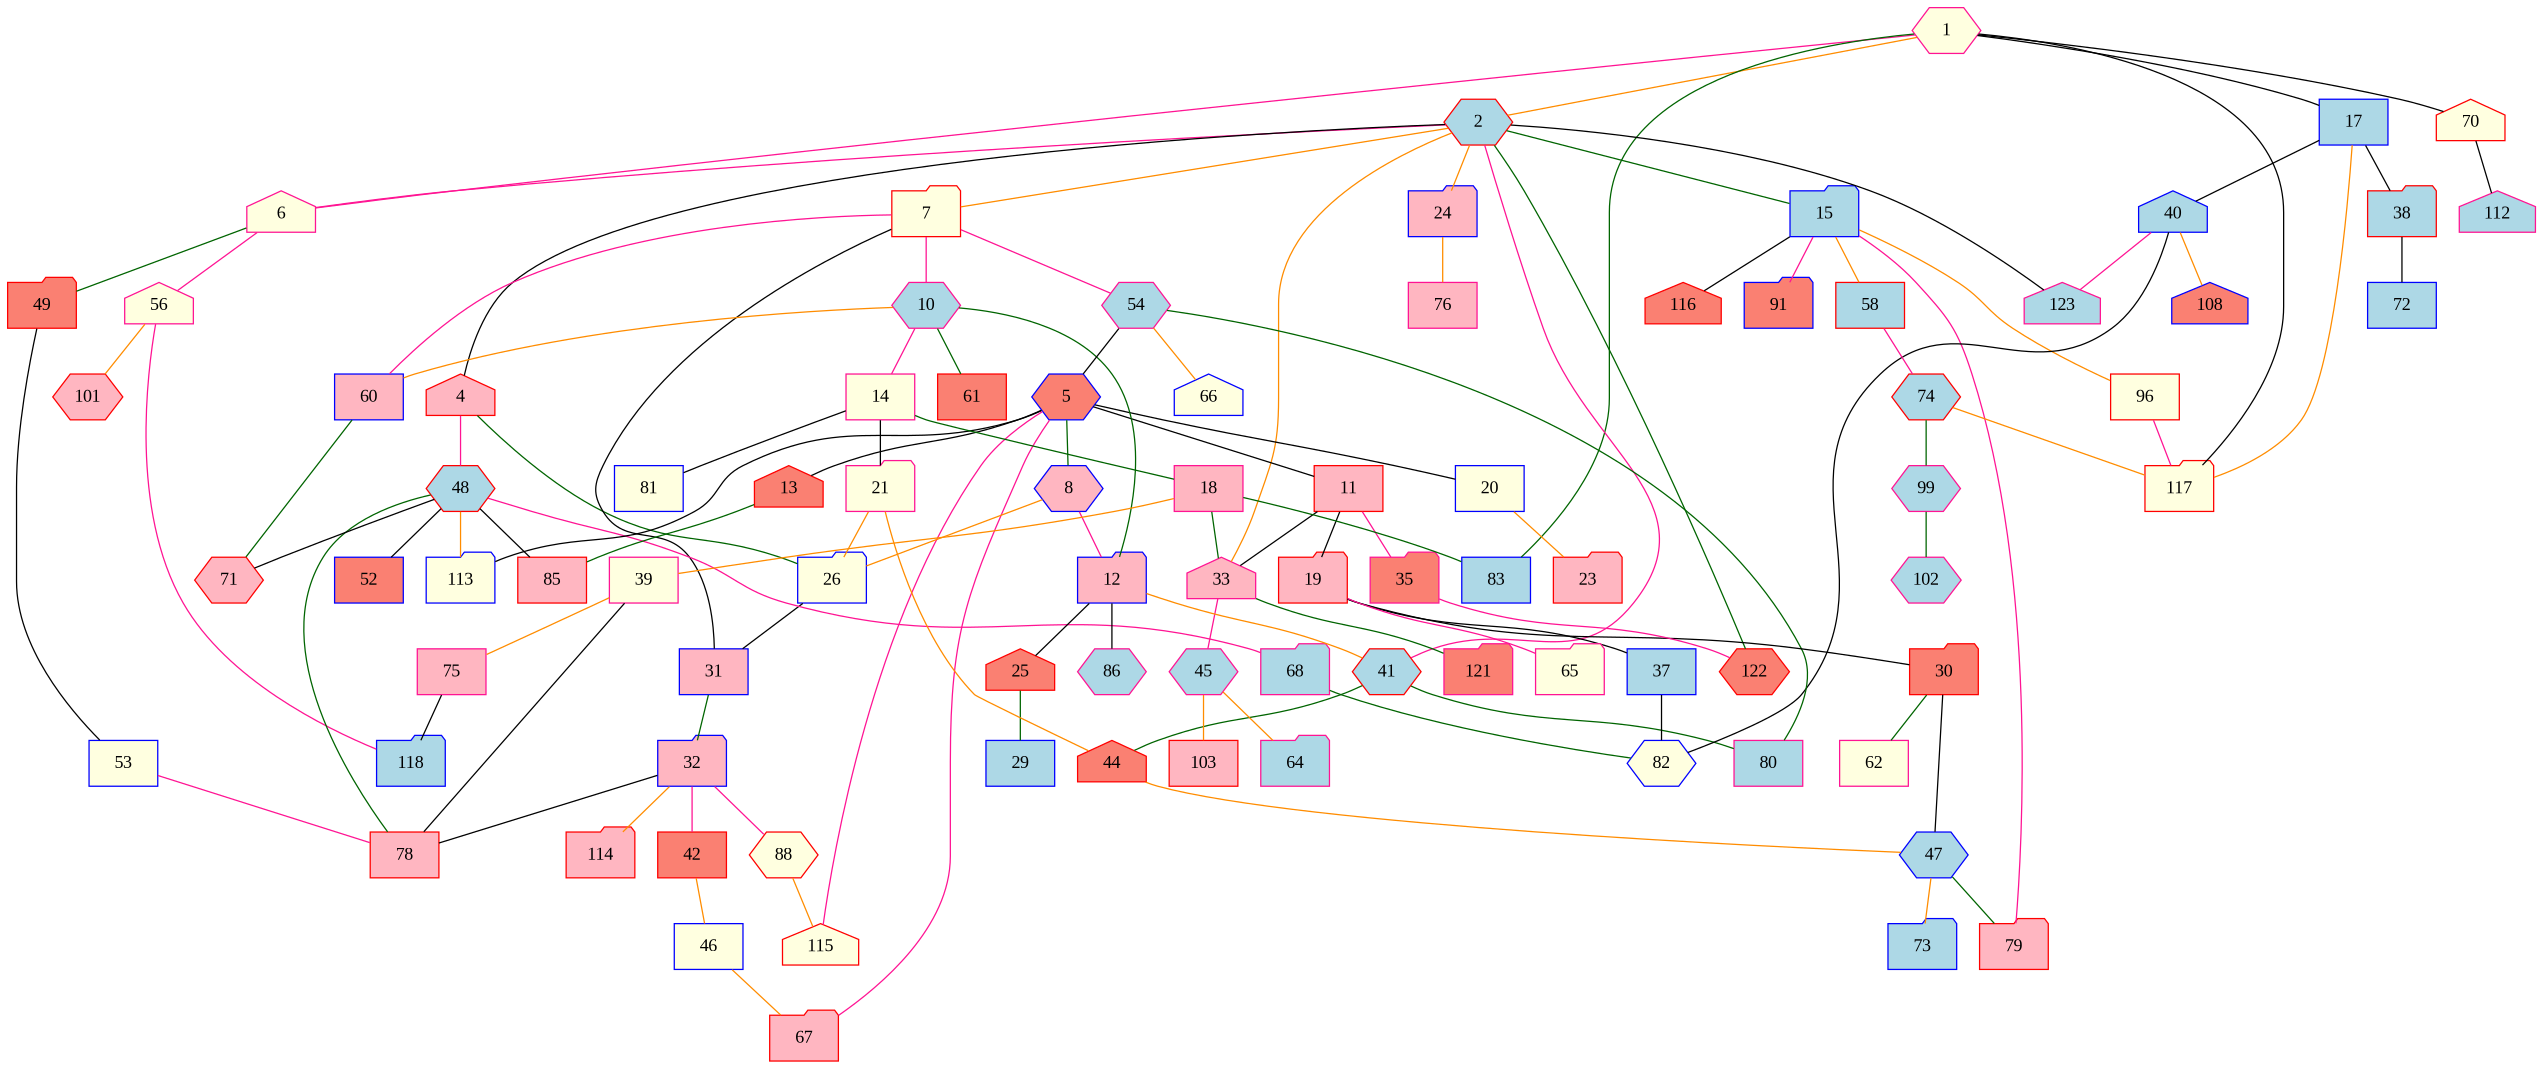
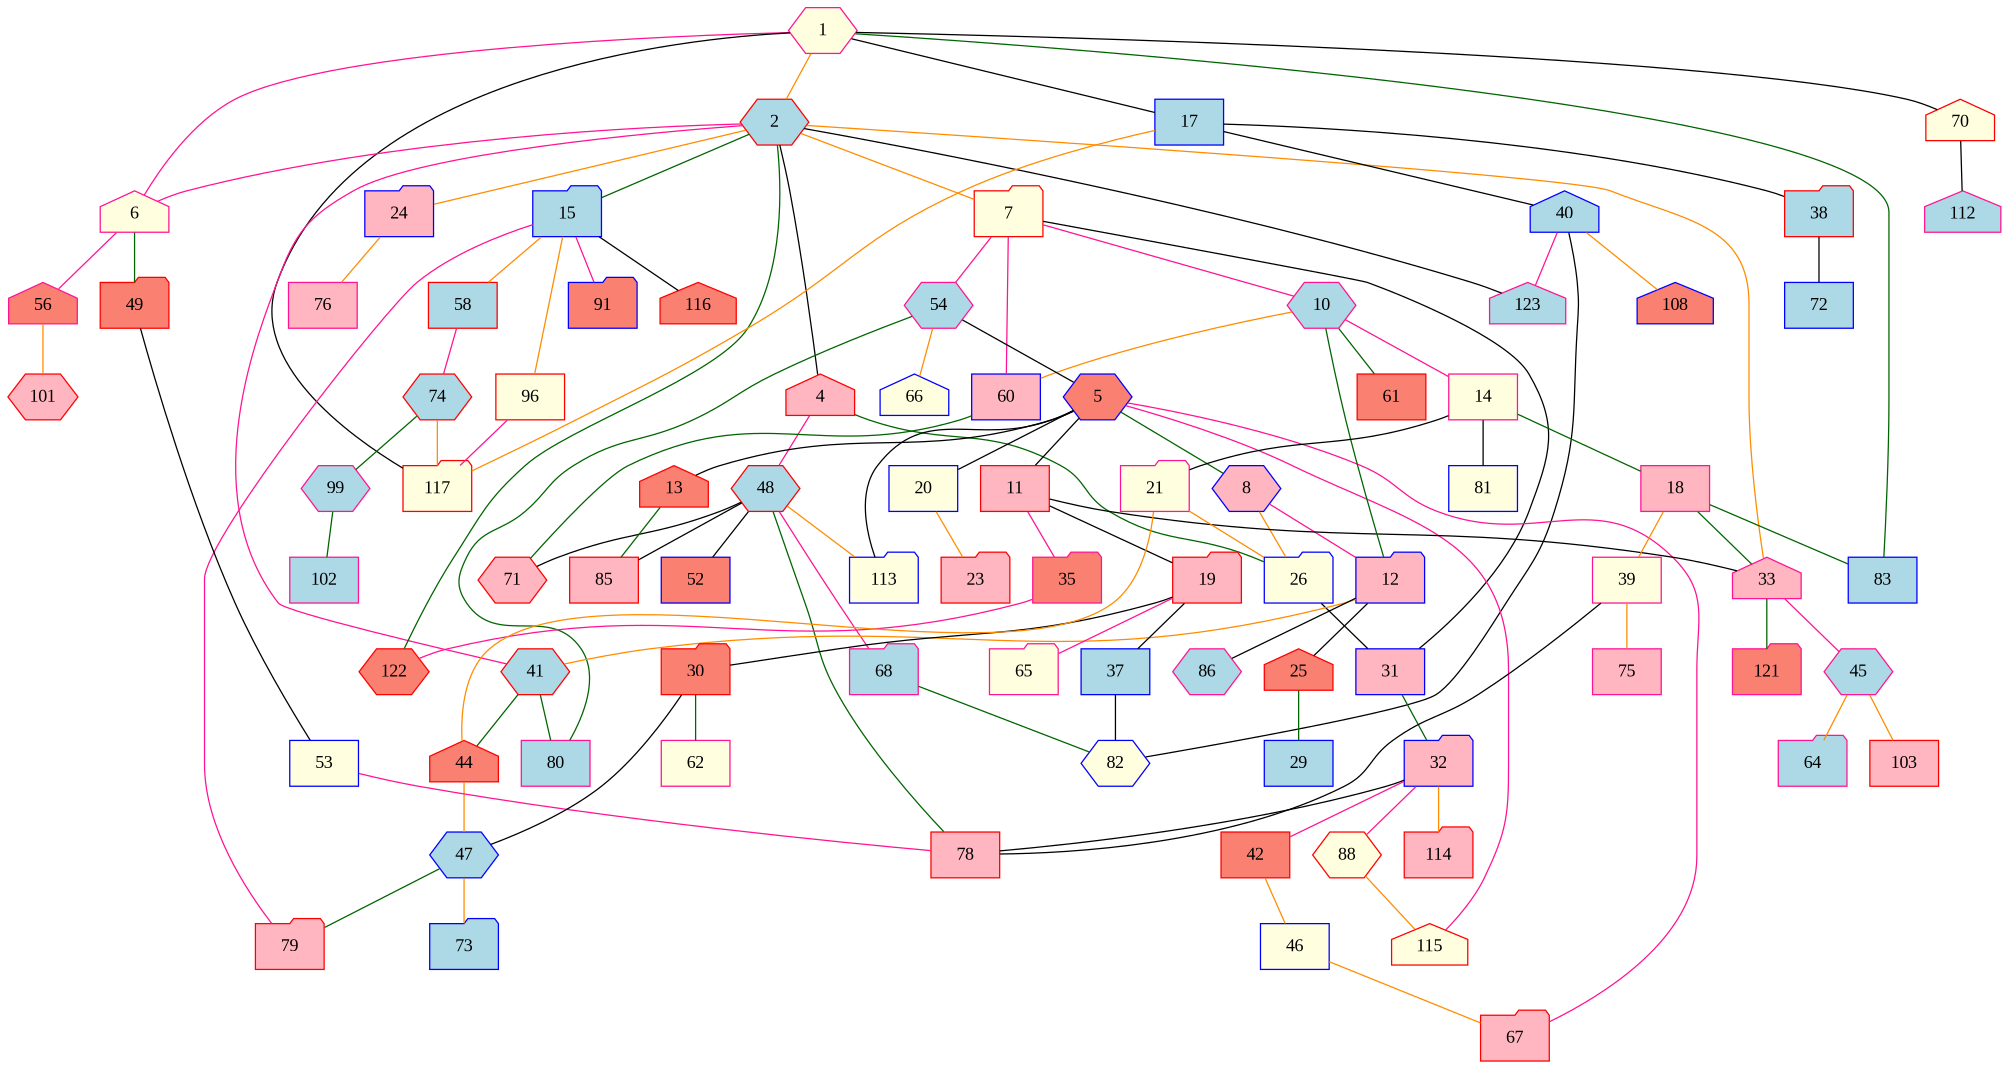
  graph {
    fontname="Liberation Serif"
    node [color=red fillcolor=lightblue fontname="Liberation Serif" shape=box style=filled]
    edge [color=black fontname="Liberation Serif"]
    1 [color=deeppink fillcolor=lightyellow shape=hexagon super="+22"]
    2 [shape=hexagon super="+3"]
    6 [color=deeppink fillcolor=lightyellow shape=house super="+36"]
    17 [color=blue]
    70 [fillcolor=lightyellow shape=house]
    83 [color=blue super="+111"]
    117 [fillcolor=lightyellow shape=folder super="+124"]
    4 [fillcolor=lightpink shape=house]
    7 [fillcolor=lightyellow shape=folder super="+27"]
    15 [color=blue shape=folder super="+28"]
    24 [color=blue fillcolor=lightpink shape=folder super="+77"]
    33 [color=deeppink fillcolor=lightpink shape=house super="+105"]
    41 [shape=hexagon super="+55"]
    122 [fillcolor=salmon shape=hexagon]
    123 [color=deeppink shape=house]
    49 [fillcolor=salmon shape=folder]
-   56 [color=deeppink fillcolor=lightyellow shape=house super="+110"]
+   56 [color=deeppink fillcolor=salmon shape=house super="+110"]
    38 [shape=folder]
    40 [color=blue shape=house]
    112 [color=deeppink shape=house]
    26 [color=blue fillcolor=lightyellow shape=folder super="+84"]
    48 [shape=hexagon super="+94"]
    5 [color=blue fillcolor=salmon shape=hexagon super="+9"]
    8 [color=blue fillcolor=lightpink shape=hexagon]
    11 [fillcolor=lightpink super="+106"]
    13 [fillcolor=salmon shape=house]
    20 [color=blue fillcolor=lightyellow]
    67 [fillcolor=lightpink shape=folder]
    113 [color=blue fillcolor=lightyellow shape=folder]
    115 [fillcolor=lightyellow shape=house]
    10 [color=deeppink shape=hexagon super="+120"]
    31 [color=blue fillcolor=lightpink]
    54 [color=deeppink shape=hexagon super="+87"]
    60 [color=blue fillcolor=lightpink super="+119"]
    58 [super="+63"]
    79 [fillcolor=lightpink shape=folder super="+93"]
    91 [color=blue fillcolor=salmon shape=folder]
    96 [fillcolor=lightyellow]
    116 [fillcolor=salmon shape=house]
    76 [color=deeppink fillcolor=lightpink]
    45 [color=deeppink shape=hexagon super="+51"]
    121 [color=deeppink fillcolor=salmon shape=folder]
    44 [fillcolor=salmon shape=house super="+98"]
    80 [color=deeppink]
    85 [fillcolor=lightpink super="+125"]
    78 [fillcolor=lightpink super="+109"]
    52 [color=blue fillcolor=salmon]
    68 [color=deeppink shape=folder super="+97"]
    71 [fillcolor=lightpink shape=hexagon]
    12 [color=blue fillcolor=lightpink shape=folder super="+43"]
    19 [fillcolor=lightpink shape=folder]
    35 [color=deeppink fillcolor=salmon shape=folder super="+92"]
    23 [fillcolor=lightpink shape=folder]
    53 [color=blue fillcolor=lightyellow]
    101 [fillcolor=lightpink shape=hexagon]
-   118 [color=blue shape=folder]
    14 [color=deeppink fillcolor=lightyellow super="+16"]
    61 [fillcolor=salmon]
    32 [color=blue fillcolor=lightpink shape=folder super="+34"]
    66 [color=blue fillcolor=lightyellow shape=house]
    25 [fillcolor=salmon shape=house]
    86 [color=deeppink shape=hexagon]
    18 [color=deeppink fillcolor=lightpink super="+57"]
    21 [color=deeppink fillcolor=lightyellow shape=folder]
    81 [color=blue fillcolor=lightyellow]
    30 [fillcolor=salmon shape=folder super="+59"]
    37 [color=blue super="+89"]
    65 [color=deeppink fillcolor=lightyellow shape=folder super="+69"]
    29 [color=blue super="+90"]
    39 [color=deeppink fillcolor=lightyellow]
    74 [shape=hexagon]
    72 [color=blue]
    82 [color=blue fillcolor=lightyellow shape=hexagon super="+95"]
    108 [color=blue fillcolor=salmon shape=house]
    75 [color=deeppink fillcolor=lightpink]
    47 [color=blue shape=hexagon super="+50"]
    62 [color=deeppink fillcolor=lightyellow]
    73 [color=blue shape=folder]
    42 [fillcolor=salmon]
    88 [fillcolor=lightyellow shape=hexagon super="+100"]
    114 [fillcolor=lightpink shape=folder]
    46 [color=blue fillcolor=lightyellow super="+107"]
    64 [color=deeppink shape=folder]
    103 [fillcolor=lightpink super="+104"]
    99 [color=deeppink shape=hexagon]
-   102 [color=deeppink shape=hexagon]
+   102 [color=deeppink]
    1 -- 2 [color=darkorange]
    1 -- 6 [color=deeppink]
    1 -- 17
    1 -- 70
    1 -- 83 [color=darkgreen]
    1 -- 117
    2 -- 6 [color=deeppink]
    2 -- 4
    2 -- 7 [color=darkorange]
    2 -- 15 [color=darkgreen]
    2 -- 24 [color=darkorange]
    2 -- 33 [color=darkorange]
    2 -- 41 [color=deeppink]
    2 -- 122 [color=darkgreen]
    2 -- 123
    6 -- 49 [color=darkgreen]
    6 -- 56 [color=deeppink]
    17 -- 117 [color=darkorange]
    17 -- 38
    17 -- 40
    70 -- 112
    4 -- 26 [color=darkgreen]
    4 -- 48 [color=deeppink]
    7 -- 10 [color=deeppink]
    7 -- 31
    7 -- 54 [color=deeppink]
    7 -- 60 [color=deeppink]
    15 -- 58 [color=darkorange]
    15 -- 79 [color=deeppink]
    15 -- 91 [color=deeppink]
    15 -- 96 [color=darkorange]
    15 -- 116
    24 -- 76 [color=darkorange]
    33 -- 45 [color=deeppink]
    33 -- 121 [color=darkgreen]
    41 -- 44 [color=darkgreen]
    41 -- 80 [color=darkgreen]
    49 -- 53
    56 -- 101 [color=darkorange]
-   56 -- 118 [color=deeppink]
    38 -- 72
    40 -- 123 [color=deeppink]
    40 -- 82
    40 -- 108 [color=darkorange]
    26 -- 31
    48 -- 113 [color=darkorange]
    48 -- 85
    48 -- 78 [color=darkgreen]
    48 -- 52
    48 -- 68 [color=deeppink]
    48 -- 71
    5 -- 8 [color=darkgreen]
    5 -- 11
    5 -- 13
    5 -- 20
    5 -- 67 [color=deeppink]
    5 -- 113
    5 -- 115 [color=deeppink]
    8 -- 26 [color=darkorange]
    8 -- 12 [color=deeppink]
    11 -- 33
    11 -- 19
    11 -- 35 [color=deeppink]
    13 -- 85 [color=darkgreen]
    20 -- 23 [color=darkorange]
    10 -- 60 [color=darkorange]
    10 -- 12 [color=darkgreen]
    10 -- 14 [color=deeppink]
    10 -- 61 [color=darkgreen]
    31 -- 32 [color=darkgreen]
    54 -- 5
    54 -- 80 [color=darkgreen]
    54 -- 66 [color=darkorange]
    60 -- 71 [color=darkgreen]
    58 -- 74 [color=deeppink]
    96 -- 117 [color=deeppink]
    45 -- 64 [color=darkorange]
    45 -- 103 [color=darkorange]
    44 -- 47 [color=darkorange]
    68 -- 82 [color=darkgreen]
    12 -- 41 [color=darkorange]
    12 -- 25
    12 -- 86
    19 -- 30
    19 -- 37
    19 -- 65 [color=deeppink]
    35 -- 122 [color=deeppink]
    53 -- 78 [color=deeppink]
    14 -- 18 [color=darkgreen]
    14 -- 21
    14 -- 81
    32 -- 78
    32 -- 42 [color=deeppink]
    32 -- 88 [color=deeppink]
    32 -- 114 [color=darkorange]
    25 -- 29 [color=darkgreen]
    18 -- 83 [color=darkgreen]
    18 -- 33 [color=darkgreen]
    18 -- 39 [color=darkorange]
    21 -- 26 [color=darkorange]
    21 -- 44 [color=darkorange]
    30 -- 47
    30 -- 62 [color=darkgreen]
    37 -- 82
    39 -- 78
    39 -- 75 [color=darkorange]
    74 -- 117 [color=darkorange]
    74 -- 99 [color=darkgreen]
-   75 -- 118
    47 -- 79 [color=darkgreen]
    47 -- 73 [color=darkorange]
    42 -- 46 [color=darkorange]
    88 -- 115 [color=darkorange]
    46 -- 67 [color=darkorange]
    99 -- 102 [color=darkgreen]
  }
